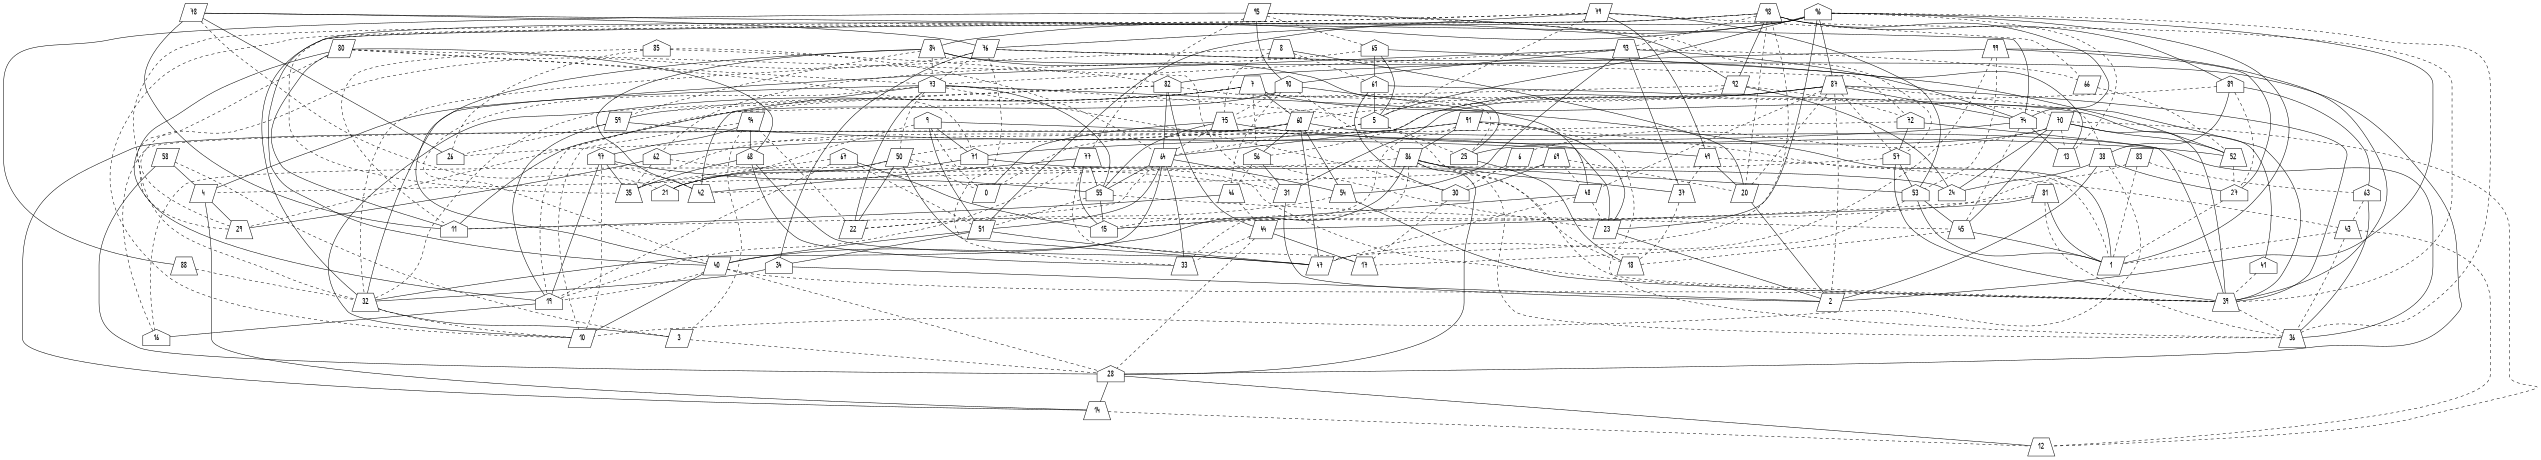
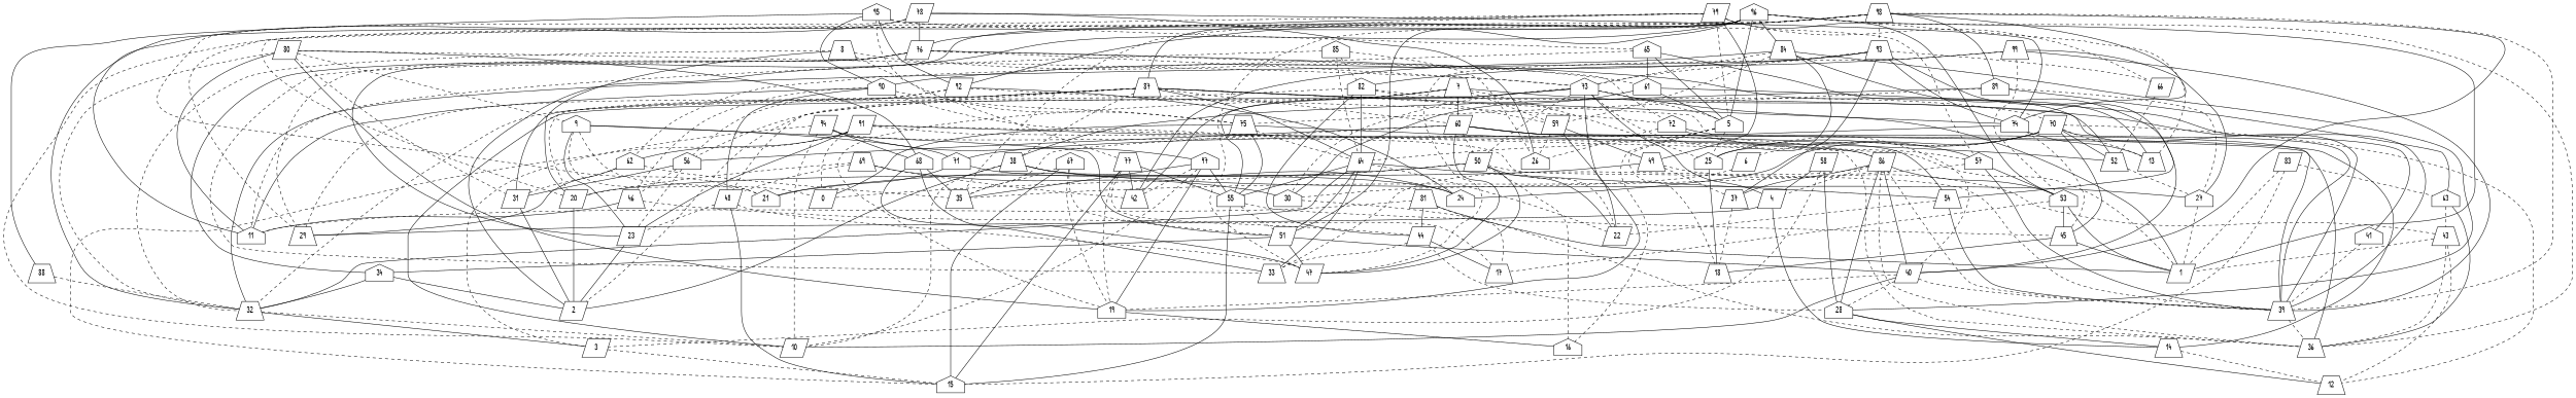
  digraph {
    fontname="Patrick Hand"
    node [fontname="Patrick Hand" shape=house]
    edge [color=black dir=none fontname="Patrick Hand" style=solid]
    52 [shape=trapezium]
    27
    1 [shape=parallelogram]
    46 [shape=trapezium]
    44 [shape=parallelogram]
    11
    28
    33 [shape=trapezium]
    17 [shape=trapezium]
    12 [shape=trapezium]
    14 [shape=trapezium]
    80 [shape=parallelogram]
    68
    32 [shape=trapezium]
    71
    73
    31 [shape=parallelogram]
    19
    47 [shape=parallelogram]
    35 [shape=trapezium]
    10 [shape=parallelogram]
    3 [shape=parallelogram]
    21
    24
    49 [shape=trapezium]
    37 [shape=trapezium]
    43 [shape=trapezium]
    20 [shape=parallelogram]
    18 [shape=trapezium]
    36 [shape=trapezium]
    2 [shape=parallelogram]
    93 [shape=trapezium]
    90
    54 [shape=trapezium]
    74
    66 [shape=parallelogram]
    22 [shape=parallelogram]
    55
    40 [shape=parallelogram]
    4 [shape=parallelogram]
    42 [shape=trapezium]
    5
    50 [shape=parallelogram]
    30
    86 [shape=parallelogram]
    48 [shape=parallelogram]
    75 [shape=trapezium]
    94 [shape=parallelogram]
    65
    62
    61
    13 [shape=trapezium]
    85
    26
    64 [shape=parallelogram]
    82
    51 [shape=parallelogram]
    39 [shape=trapezium]
    15
    45 [shape=trapezium]
    34
    29 [shape=trapezium]
    8 [shape=trapezium]
    53
    87 [shape=trapezium]
    60 [shape=parallelogram]
    57
    38 [shape=trapezium]
    56
    23 [shape=parallelogram]
    0 [shape=parallelogram]
    89
    63
    78 [shape=parallelogram]
    76 [shape=parallelogram]
    91 [shape=parallelogram]
    97
    88 [shape=trapezium]
    79 [shape=parallelogram]
    72
    25
    16
    70 [shape=parallelogram]
    6 [shape=parallelogram]
    77 [shape=trapezium]
    67
    59 [shape=parallelogram]
    92 [shape=parallelogram]
    83 [shape=parallelogram]
    69 [shape=trapezium]
    81 [shape=trapezium]
-   95 [shape=parallelogram]
+   95
    98 [shape=trapezium]
    41
    7 [shape=trapezium]
    58 [shape=parallelogram]
    84 [shape=trapezium]
    9
    99 [shape=trapezium]
    96
    subgraph sub_1 {
      52
      27
      1
      46
      44
      11
      28
      33
      17
      12
      14
      80
      68
      32
      71
      73
      31
      19
      47
      35
      10
      3
      21
      24
      49
      37
      43
      20
      18
      36
      2
      93
      90
      54
      74
      66
      22
      55
      40
      4
      42
      5
      50
      30
      86
      48
      75
      94
      65
      62
      61
      13
      85
      26
      64
      82
      51
      39
      15
      45
      34
      29
      8
      53
      87
      60
      57
      38
      56
      23
      0
      89
      63
      78
      76
      91
      97
      88
      79
      72
      25
      16
      70
      6
      77
      67
      59
      92
      83
      69
      81
      95
      98
      41
      7
      58
      84
      9
      99
      96
    }
    52 -> 27 [style=dashed]
    27 -> 1 [style=dashed]
    46 -> 44 [style=dashed]
    46 -> 11
    44 -> 28 [style=dashed]
    44 -> 33 [style=dashed]
    44 -> 17
    28 -> 12
    28 -> 14
    14 -> 12 [style=dashed]
    80 -> 11
    80 -> 68
    80 -> 32 [style=dashed]
-   80 -> 71 [style=dashed]
+   80 -> 9 [style=dashed]
    80 -> 73 [style=dashed]
    80 -> 31 [style=dashed]
    80 -> 19
    68 -> 33
    68 -> 47
    68 -> 35
    32 -> 10 [style=dashed]
    32 -> 3
    71 -> 21
    71 -> 24
    73 -> 1
    73 -> 22
    73 -> 55
    73 -> 40 [style=dashed]
    73 -> 4
    73 -> 42
    73 -> 5 [style=dashed]
    73 -> 50 [style=dashed]
    73 -> 30 [style=dashed]
    31 -> 2
    19 -> 16
-   3 -> 28 [style=dashed]
+   3 -> 15 [style=dashed]
    49 -> 37 [style=dashed]
    49 -> 43 [style=dashed]
    49 -> 20
    37 -> 18 [style=dashed]
    43 -> 1 [style=dashed]
    43 -> 12 [style=dashed]
    43 -> 36 [style=dashed]
    20 -> 2
    93 -> 32
    93 -> 73 [style=dashed]
    93 -> 37
    93 -> 90
    93 -> 54
    93 -> 74
    93 -> 66 [style=dashed]
    90 -> 46 [style=dashed]
    90 -> 11
    90 -> 86 [style=dashed]
    90 -> 48
    90 -> 75 [style=dashed]
    54 -> 22 [style=dashed]
    54 -> 39
    74 -> 71
    74 -> 13
    74 -> 45 [style=dashed]
    66 -> 52 [style=dashed]
    55 -> 51 [style=dashed]
    55 -> 15
    55 -> 45 [style=dashed]
    40 -> 28 [style=dashed]
    40 -> 19 [style=dashed]
    40 -> 10
    40 -> 39 [style=dashed]
    4 -> 14
    4 -> 29
    5 -> 18 [style=dashed]
    5 -> 64 [style=dashed]
    5 -> 25 [style=dashed]
    5 -> 16 [style=dashed]
    50 -> 47
    50 -> 21
    50 -> 22
    50 -> 39 [style=dashed]
    50 -> 0 [style=dashed]
    50 -> 16 [style=dashed]
    30 -> 17 [style=dashed]
    86 -> 28
    86 -> 33 [style=dashed]
    86 -> 37
    86 -> 36 [style=dashed]
    86 -> 40
    86 -> 4 [style=dashed]
    86 -> 39 [style=dashed]
    86 -> 53
    48 -> 47 [style=dashed]
    48 -> 15
    48 -> 23 [style=dashed]
    75 -> 52
    75 -> 55
    75 -> 64 [style=dashed]
    75 -> 0
    94 -> 68
    94 -> 10 [style=dashed]
    94 -> 3 [style=dashed]
    94 -> 22 [style=dashed]
    94 -> 97
    65 -> 5
    65 -> 62 [style=dashed]
    65 -> 61
    65 -> 13
    62 -> 31 [style=dashed]
    62 -> 35 [style=dashed]
    62 -> 29
    61 -> 5
    61 -> 30
    61 -> 39
    85 -> 11 [style=dashed]
    85 -> 26 [style=dashed]
    85 -> 64 [style=dashed]
    85 -> 82 [style=dashed]
    64 -> 33
    64 -> 32
    64 -> 54
    64 -> 22 [style=dashed]
    64 -> 55
    64 -> 51
    82 -> 44
    82 -> 32 [style=dashed]
    82 -> 64
    82 -> 70 [style=dashed]
    82 -> 59 [style=dashed]
    51 -> 47
    51 -> 40
    51 -> 34
    39 -> 36 [style=dashed]
    45 -> 1
-   45 -> 18 [style=dashed]
+   45 -> 18
    34 -> 32
    34 -> 2
    8 -> 32 [style=dashed]
    8 -> 20
    8 -> 75 [style=dashed]
    8 -> 61 [style=dashed]
    53 -> 1
    53 -> 17 [style=dashed]
    53 -> 45
    87 -> 31
    87 -> 20 [style=dashed]
    87 -> 2 [style=dashed]
    87 -> 74
    87 -> 48 [style=dashed]
    87 -> 64
    87 -> 39
    87 -> 60 [style=dashed]
    87 -> 57 [style=dashed]
    87 -> 38 [style=dashed]
    60 -> 14
    60 -> 47
    60 -> 35 [style=dashed]
    60 -> 36
    60 -> 54
    60 -> 50 [style=dashed]
    60 -> 56
    57 -> 35 [style=dashed]
    57 -> 39
    57 -> 53
    38 -> 27
    38 -> 10 [style=dashed]
    38 -> 24
    38 -> 2
    56 -> 46 [style=dashed]
    56 -> 31
    56 -> 23 [style=dashed]
    23 -> 2
    89 -> 27 [style=dashed]
    89 -> 75 [style=dashed]
    89 -> 38
    89 -> 63
    63 -> 43 [style=dashed]
    63 -> 36
    78 -> 11
    78 -> 21 [style=dashed]
    78 -> 74
    78 -> 26
    78 -> 76
    76 -> 52
    76 -> 33 [style=dashed]
    76 -> 73 [style=dashed]
    76 -> 34
    76 -> 29 [style=dashed]
    76 -> 72 [style=dashed]
    91 -> 1 [style=dashed]
    91 -> 36 [style=dashed]
    91 -> 86
    91 -> 62
    91 -> 15 [style=dashed]
    91 -> 23
    91 -> 0 [style=dashed]
    97 -> 19
    97 -> 35
    97 -> 10 [style=dashed]
    97 -> 55
    97 -> 42 [style=dashed]
    88 -> 32 [style=dashed]
    79 -> 35 [style=dashed]
    79 -> 49
    79 -> 66 [style=dashed]
    79 -> 5 [style=dashed]
    79 -> 29 [style=dashed]
    79 -> 53
    79 -> 76
    72 -> 26 [style=dashed]
    72 -> 39
    72 -> 57
    25 -> 18
    70 -> 52
    70 -> 12 [style=dashed]
    70 -> 24
    70 -> 13 [style=dashed]
    70 -> 39
    70 -> 45
    70 -> 25
    70 -> 6 [style=dashed]
    6 -> 30 [style=dashed]
    77 -> 17 [style=dashed]
    77 -> 19 [style=dashed]
    77 -> 55
    77 -> 42
    77 -> 15
    67 -> 19 [style=dashed]
    67 -> 35 [style=dashed]
    67 -> 51 [style=dashed]
    67 -> 15
    59 -> 19
    59 -> 49
    59 -> 26 [style=dashed]
    92 -> 24
    92 -> 29 [style=dashed]
    92 -> 56 [style=dashed]
    92 -> 72 [style=dashed]
    83 -> 1 [style=dashed]
    83 -> 15 [style=dashed]
    83 -> 63 [style=dashed]
    69 -> 20 [style=dashed]
    69 -> 42 [style=dashed]
    69 -> 30
    69 -> 48 [style=dashed]
    81 -> 1
    81 -> 44
    81 -> 11 [style=dashed]
    81 -> 36 [style=dashed]
    95 -> 90
    95 -> 65 [style=dashed]
    95 -> 57 [style=dashed]
    95 -> 88
    95 -> 77 [style=dashed]
    95 -> 92
    98 -> 47 [style=dashed]
    98 -> 10 [style=dashed]
    98 -> 20 [style=dashed]
    98 -> 93 [style=dashed]
    98 -> 74
    98 -> 40
    98 -> 39 [style=dashed]
    98 -> 89
    98 -> 92
    41 -> 39 [style=dashed]
    7 -> 19 [style=dashed]
    7 -> 10
    7 -> 60
    7 -> 56 [style=dashed]
    7 -> 25 [style=dashed]
    7 -> 59 [style=dashed]
    7 -> 41
    58 -> 28
    58 -> 3 [style=dashed]
    58 -> 4
    84 -> 28
    84 -> 73 [style=dashed]
    84 -> 40
    84 -> 42
    84 -> 25
    84 -> 59 [style=dashed]
    9 -> 71
    9 -> 21 [style=dashed]
    9 -> 51
    9 -> 23
    9 -> 0 [style=dashed]
    99 -> 27
    99 -> 47 [style=dashed]
    99 -> 82
    99 -> 39
    99 -> 53 [style=dashed]
    96 -> 1
    96 -> 32
    96 -> 36 [style=dashed]
    96 -> 2
    96 -> 5
    96 -> 13 [style=dashed]
    96 -> 51
    96 -> 87
    96 -> 23
    96 -> 84
  }
